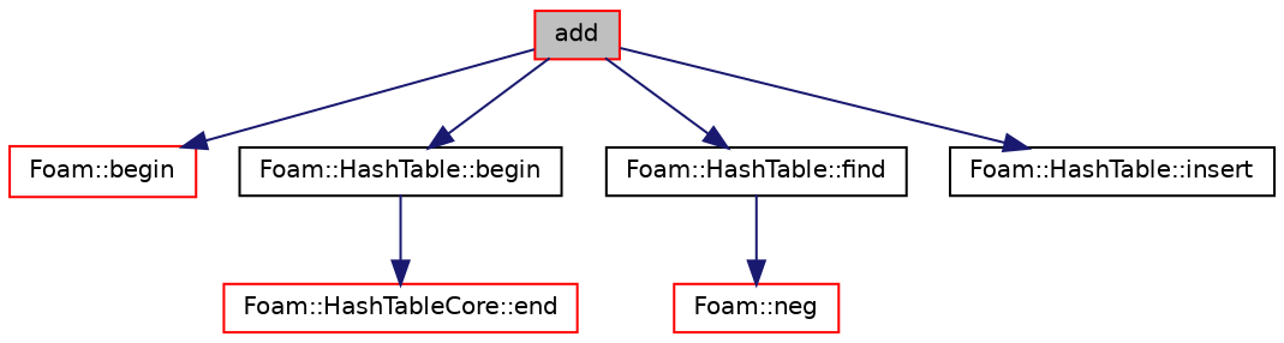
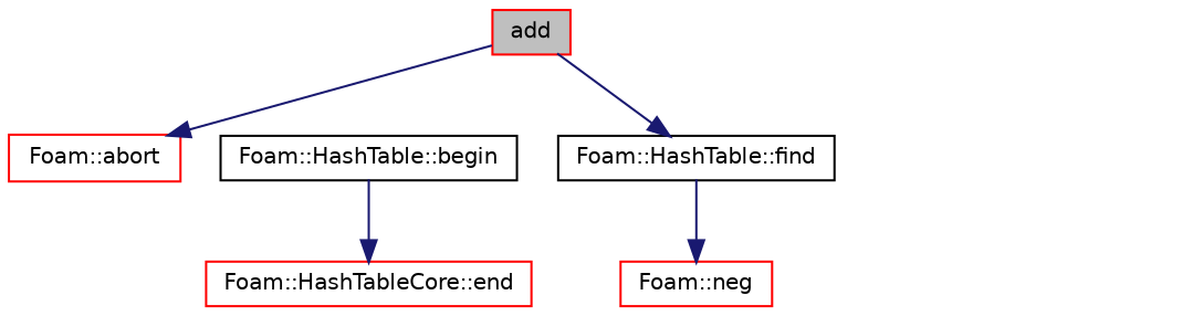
  digraph {
    rankdir=TB
    node [color=red fontname=Helvetica fontsize=10 shape=record]
    edge [color=midnightblue fontname=Helvetica fontsize=10 labelfontname=Helvetica labelfontsize=10 style=solid]
    n1 [fillcolor=grey75 fontcolor=black height=0.2 label=add style=filled width=0.4]
-   n2 [height=0.2 label="Foam::begin" width=0.4]
+   n2 [height=0.2 label="Foam::abort" width=0.4]
    n3 [color=black height=0.2 label="Foam::HashTable::begin" width=0.4]
    n4 [color=black height=0.2 label="Foam::HashTable::find" width=0.4]
-   n5 [color=black height=0.2 label="Foam::HashTable::insert" width=0.4]
    n6 [height=0.2 label="Foam::HashTableCore::end" width=0.4]
    n7 [height=0.2 label="Foam::neg" width=0.4]
    n1 -> n2
-   n1 -> n3
    n1 -> n4
-   n1 -> n5
    n3 -> n6
    n4 -> n7
  }
